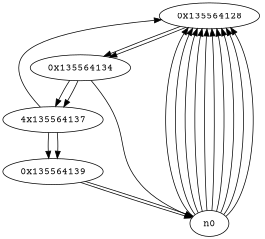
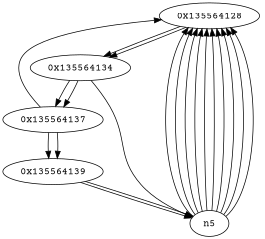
  digraph {
    fontname="Courier Prime"
    node [fontname="Courier Prime"]
    edge [fontname="Courier Prime"]
    n1 [label="0x135564128"]
    n2 [label="0x135564134"]
-   n3 [label="4x135564137"]
-   n0
+   n3 [label="0x135564137"]
+   n0 [label=n5]
    n4 [label="0x135564139"]
    n1 -> n2
    n1 -> n2
    n2 -> n3
    n2 -> n3
    n2 -> n0
    n3 -> n1
    n3 -> n4
    n3 -> n4
    n0 -> n1
    n0 -> n1
    n0 -> n1
    n0 -> n1
    n0 -> n1
    n0 -> n1
    n0 -> n1
    n0 -> n1
    n0 -> n1
    n0 -> n1
    n4 -> n0
    n4 -> n0
  }
